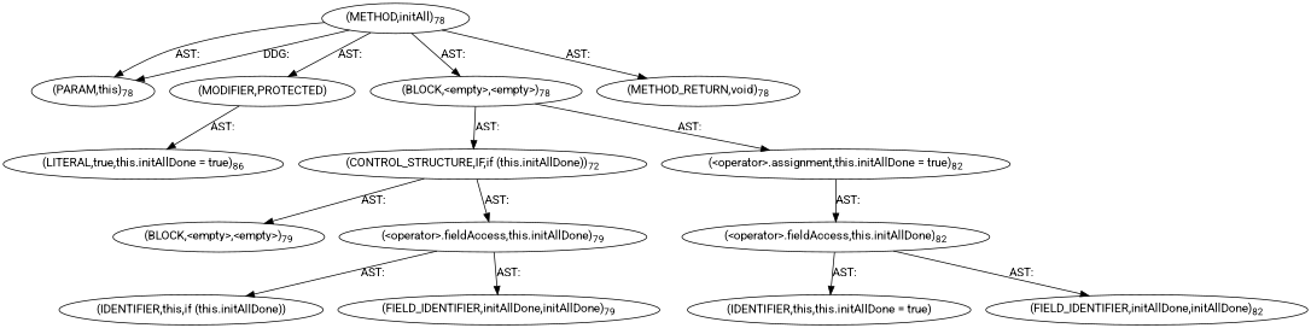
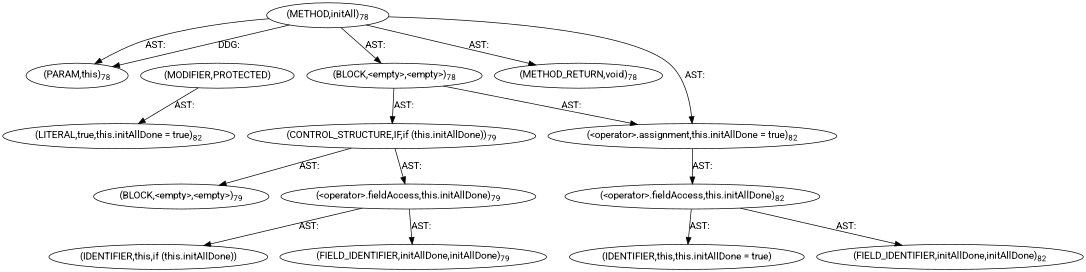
  digraph {
    fontname=Roboto
    node [fontname=Roboto]
    edge [fontname=Roboto]
    n1 [label=<(METHOD,initAll)<SUB>78</SUB>>]
    n2 [label=<(PARAM,this)<SUB>78</SUB>>]
    n3 [label=<(BLOCK,&lt;empty&gt;,&lt;empty&gt;)<SUB>78</SUB>>]
    n4 [label=<(MODIFIER,PROTECTED)>]
    n5 [label=<(METHOD_RETURN,void)<SUB>78</SUB>>]
-   n6 [label=<(CONTROL_STRUCTURE,IF,if (this.initAllDone))<SUB>72</SUB>>]
+   n6 [label=<(CONTROL_STRUCTURE,IF,if (this.initAllDone))<SUB>79</SUB>>]
    n7 [label=<(&lt;operator&gt;.assignment,this.initAllDone = true)<SUB>82</SUB>>]
-   n8 [label=<(LITERAL,true,this.initAllDone = true)<SUB>86</SUB>>]
+   n8 [label=<(LITERAL,true,this.initAllDone = true)<SUB>82</SUB>>]
    n9 [label=<(&lt;operator&gt;.fieldAccess,this.initAllDone)<SUB>79</SUB>>]
    n10 [label=<(BLOCK,&lt;empty&gt;,&lt;empty&gt;)<SUB>79</SUB>>]
    n11 [label=<(&lt;operator&gt;.fieldAccess,this.initAllDone)<SUB>82</SUB>>]
    n12 [label=<(IDENTIFIER,this,if (this.initAllDone))>]
    n13 [label=<(FIELD_IDENTIFIER,initAllDone,initAllDone)<SUB>79</SUB>>]
    n14 [label=<(IDENTIFIER,this,this.initAllDone = true)>]
    n15 [label=<(FIELD_IDENTIFIER,initAllDone,initAllDone)<SUB>82</SUB>>]
    n1 -> n2 [label="AST: "]
    n1 -> n2 [label="DDG: "]
    n1 -> n3 [label="AST: "]
-   n1 -> n4 [label="AST: "]
+   n1 -> n7 [label="AST: "]
    n1 -> n5 [label="AST: "]
    n3 -> n6 [label="AST: "]
    n3 -> n7 [label="AST: "]
    n4 -> n8 [label="AST: "]
    n6 -> n9 [label="AST: "]
    n6 -> n10 [label="AST: "]
    n7 -> n11 [label="AST: "]
    n9 -> n12 [label="AST: "]
    n9 -> n13 [label="AST: "]
    n11 -> n14 [label="AST: "]
    n11 -> n15 [label="AST: "]
  }
